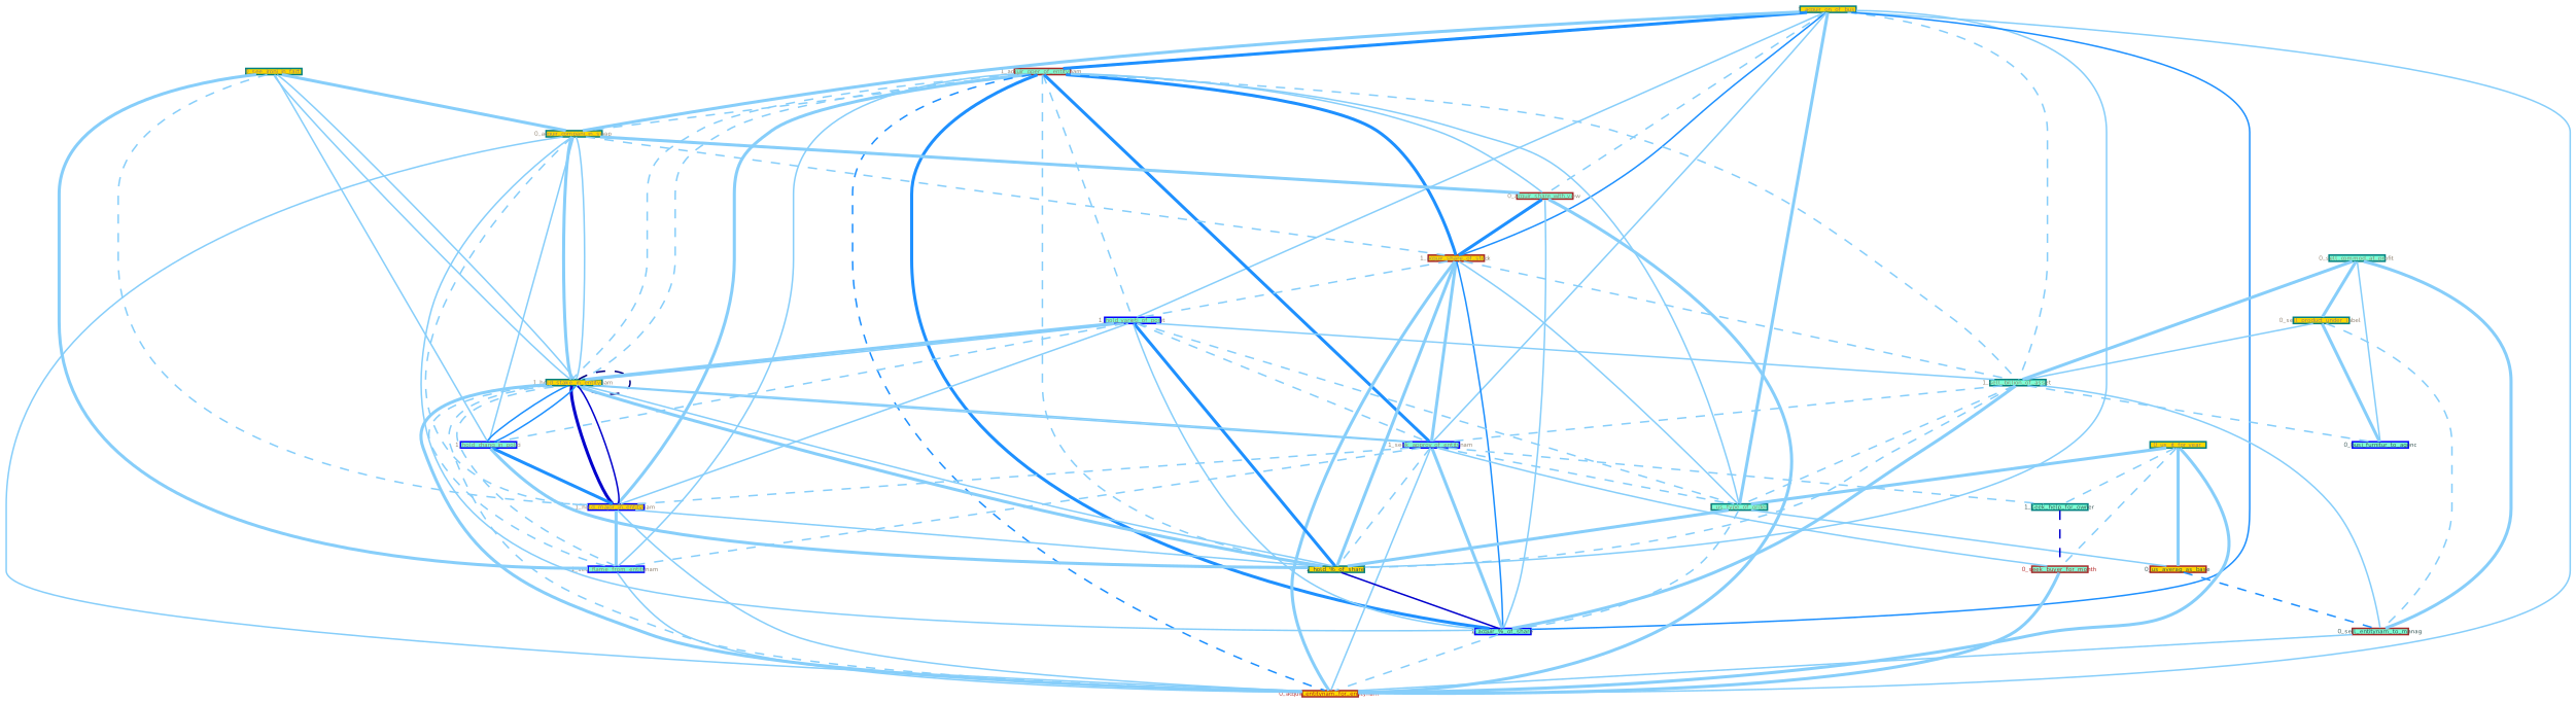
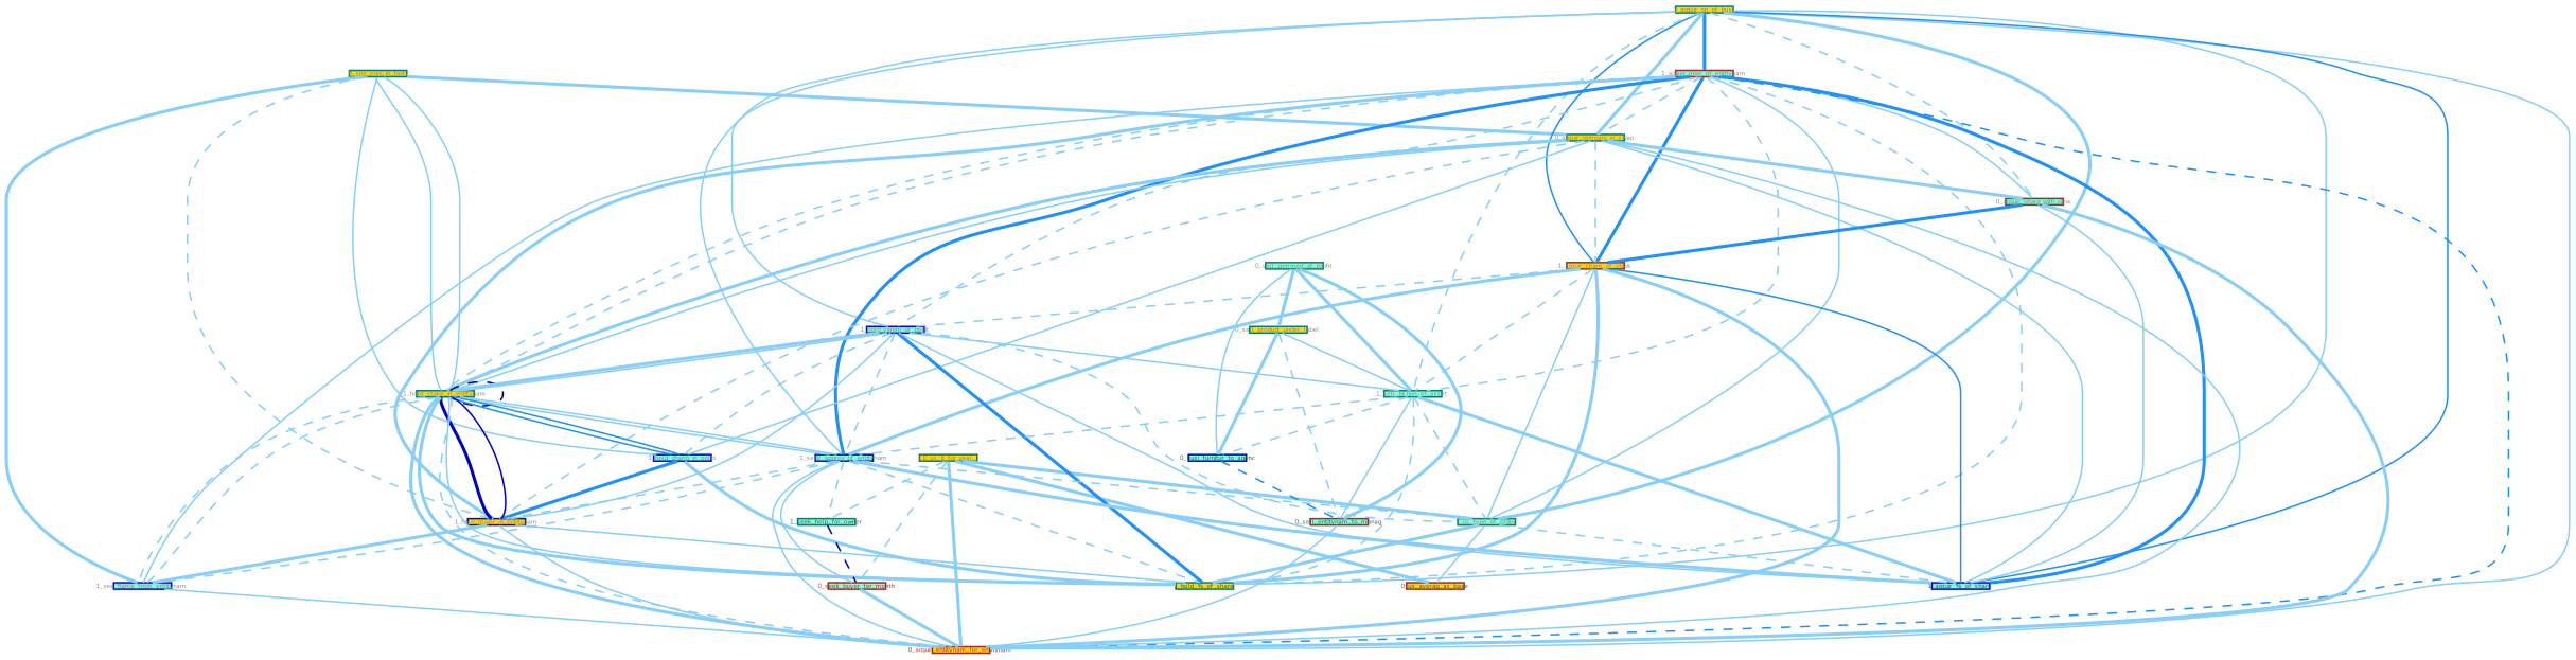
  graph {
    fontname=Nunito
    node [color=teal fillcolor=aquamarine fixedsize=true fontcolor="#8b7d6b" fontname=Nunito fontsize=4 shape=polygon style=filled]
    edge [color="#87cefa" fontname=Nunito style=solid w=1]
    "0_see_ironi_in_fact " [fillcolor=gold height=.06 width=.5]
    "1_acquir_on_of_busi " [fillcolor=gold height=.06 width=.5]
    "0_sell_commod_at_profit " [height=.06 width=.5]
    "1_acquir_oper_of_entitynam " [color=brown height=.06 width=.5]
    "0_acquir_compani_in_swap " [fillcolor=gold height=.06 width=.5]
    "0_acquir_share_with_view " [color=brown height=.06 width=.5]
    "1_hold_stake_in_entitynam " [fillcolor=gold height=.06 width=.5]
    "0_sell_product_under_label " [fillcolor=gold height=.06 width=.5]
    "1_acquir_share_of_stock " [color=brown fillcolor=gold height=.06 width=.5]
    "0_us_it_for_year " [fillcolor=gold height=.06 width=.5]
    "1_hold_varieti_of_posit " [color=blue height=.06 width=.5]
    "1_sell_billion_of_asset " [height=.06 width=.5]
    "1_hold_chang_in_polici " [color=blue height=.06 width=.5]
    "1_seek_approv_of_entitynam " [color=blue height=.06 width=.5]
    "1_hold_major_in_entitynam " [color=blue fillcolor=gold height=.06 width=.5]
    "1_us_type_of_order " [height=.06 width=.5]
    "1_see_flame_from_entitynam " [color=blue height=.06 width=.5]
    "0_seek_buyer_for_month " [color=brown fontcolor="#b22222" height=.06 width=.5]
    "0_acquir_entitynam_for_entitynam " [color=brown fillcolor=gold fontcolor="#b22222" height=.06 width=.5]
    "1_hold_%_of_share " [fillcolor=gold fontcolor="#2f4f4f" height=.06 width=.5]
    "1_acquir_%_of_share " [color=blue fontcolor="#2f4f4f" height=.06 width=.5]
    n22 [color=blue fontcolor="#2f4f4f" height=.06 label="0_busi_furnitur_to_agenc" width=.5]
    "0_sell_entitynam_to_manag " [color=brown fontcolor="#2f4f4f" height=.06 width=.5]
    "1_seek_help_for_owner " [fontcolor="#2f4f4f" height=.06 width=.5]
    "0_us_averag_as_base " [color=brown fillcolor=gold fontcolor="#2f4f4f" height=.06 width=.5]
    subgraph sub_1 {
      "0_see_ironi_in_fact "
      "1_acquir_on_of_busi "
      "0_sell_commod_at_profit "
      "1_acquir_oper_of_entitynam "
      "0_acquir_compani_in_swap "
      "0_acquir_share_with_view "
      "1_hold_stake_in_entitynam "
      "0_sell_product_under_label "
      "1_acquir_share_of_stock "
      "0_us_it_for_year "
      "1_hold_varieti_of_posit "
      "1_sell_billion_of_asset "
      "1_hold_chang_in_polici "
      "1_seek_approv_of_entitynam "
      "1_hold_major_in_entitynam "
      "1_us_type_of_order "
      "1_see_flame_from_entitynam "
    }
    subgraph sub_2 {
      "0_seek_buyer_for_month "
      "0_acquir_entitynam_for_entitynam "
    }
    "0_see_ironi_in_fact " -- "0_acquir_compani_in_swap " [style=bold]
    "0_see_ironi_in_fact " -- "1_hold_stake_in_entitynam "
    "0_see_ironi_in_fact " -- "1_hold_stake_in_entitynam "
    "0_see_ironi_in_fact " -- "1_hold_chang_in_polici "
    "0_see_ironi_in_fact " -- "1_hold_major_in_entitynam " [style=dashed]
    "0_see_ironi_in_fact " -- "1_see_flame_from_entitynam " [style=bold]
    "1_acquir_on_of_busi " -- "1_acquir_oper_of_entitynam " [color="#1e90ff" style=bold w=2]
    "1_acquir_on_of_busi " -- "0_acquir_compani_in_swap " [style=bold]
    "1_acquir_on_of_busi " -- "0_acquir_share_with_view " [style=dashed]
    "1_acquir_on_of_busi " -- "1_acquir_share_of_stock " [color="#1e90ff" w=2]
    "1_acquir_on_of_busi " -- "1_hold_varieti_of_posit "
    "1_acquir_on_of_busi " -- "1_sell_billion_of_asset " [style=dashed]
    "1_acquir_on_of_busi " -- "1_seek_approv_of_entitynam "
    "1_acquir_on_of_busi " -- "1_us_type_of_order " [style=bold]
    "1_acquir_on_of_busi " -- "0_acquir_entitynam_for_entitynam "
    "1_acquir_on_of_busi " -- "1_hold_%_of_share "
    "1_acquir_on_of_busi " -- "1_acquir_%_of_share " [color="#1e90ff" w=2]
    "0_sell_commod_at_profit " -- "0_sell_product_under_label " [style=bold]
    "0_sell_commod_at_profit " -- "1_sell_billion_of_asset " [style=bold]
    "0_sell_commod_at_profit " -- n22
    "0_sell_commod_at_profit " -- "0_sell_entitynam_to_manag " [style=bold]
    "1_acquir_oper_of_entitynam " -- "0_acquir_compani_in_swap " [style=dashed]
    "1_acquir_oper_of_entitynam " -- "0_acquir_share_with_view "
    "1_acquir_oper_of_entitynam " -- "1_hold_stake_in_entitynam " [style=dashed]
    "1_acquir_oper_of_entitynam " -- "1_hold_stake_in_entitynam " [style=dashed]
    "1_acquir_oper_of_entitynam " -- "1_acquir_share_of_stock " [color="#1e90ff" style=bold w=2]
    "1_acquir_oper_of_entitynam " -- "1_hold_varieti_of_posit " [style=dashed]
    "1_acquir_oper_of_entitynam " -- "1_sell_billion_of_asset " [style=dashed]
    "1_acquir_oper_of_entitynam " -- "1_seek_approv_of_entitynam " [color="#1e90ff" style=bold w=2]
    "1_acquir_oper_of_entitynam " -- "1_hold_major_in_entitynam " [style=bold]
    "1_acquir_oper_of_entitynam " -- "1_us_type_of_order "
    "1_acquir_oper_of_entitynam " -- "1_see_flame_from_entitynam "
    "1_acquir_oper_of_entitynam " -- "0_acquir_entitynam_for_entitynam " [color="#1e90ff" style=dashed w=2]
    "1_acquir_oper_of_entitynam " -- "1_hold_%_of_share " [style=dashed]
    "1_acquir_oper_of_entitynam " -- "1_acquir_%_of_share " [color="#1e90ff" style=bold w=2]
    "0_acquir_compani_in_swap " -- "0_acquir_share_with_view " [style=bold]
    "0_acquir_compani_in_swap " -- "1_hold_stake_in_entitynam " [style=bold]
    "0_acquir_compani_in_swap " -- "1_hold_stake_in_entitynam "
    "0_acquir_compani_in_swap " -- "1_acquir_share_of_stock " [style=dashed]
    "0_acquir_compani_in_swap " -- "1_hold_chang_in_polici "
    "0_acquir_compani_in_swap " -- "1_hold_major_in_entitynam " [style=dashed]
    "0_acquir_compani_in_swap " -- "0_acquir_entitynam_for_entitynam "
    "0_acquir_compani_in_swap " -- "1_acquir_%_of_share "
    "0_acquir_share_with_view " -- "1_acquir_share_of_stock " [color="#1e90ff" style=bold w=2]
    "0_acquir_share_with_view " -- "0_acquir_entitynam_for_entitynam " [style=bold]
    "0_acquir_share_with_view " -- "1_acquir_%_of_share "
    "1_hold_stake_in_entitynam " -- "1_hold_stake_in_entitynam " [color="#000080" style=dashed w=4]
    "1_hold_stake_in_entitynam " -- "1_hold_varieti_of_posit "
    "1_hold_stake_in_entitynam " -- "1_hold_chang_in_polici " [color="#1e90ff" w=2]
    "1_hold_stake_in_entitynam " -- "1_seek_approv_of_entitynam "
    "1_hold_stake_in_entitynam " -- "1_hold_major_in_entitynam " [color="#0000cd" style=bold w=3]
    "1_hold_stake_in_entitynam " -- "1_see_flame_from_entitynam " [style=dashed]
    "1_hold_stake_in_entitynam " -- "0_acquir_entitynam_for_entitynam " [style=bold]
    "1_hold_stake_in_entitynam " -- "0_acquir_entitynam_for_entitynam " [style=dashed]
    "1_hold_stake_in_entitynam " -- "1_hold_%_of_share " [style=bold]
    "0_sell_product_under_label " -- "1_sell_billion_of_asset "
    "0_sell_product_under_label " -- n22 [style=bold]
    "0_sell_product_under_label " -- "0_sell_entitynam_to_manag " [style=dashed]
    "1_acquir_share_of_stock " -- "1_hold_varieti_of_posit " [style=dashed]
    "1_acquir_share_of_stock " -- "1_sell_billion_of_asset " [style=dashed]
    "1_acquir_share_of_stock " -- "1_seek_approv_of_entitynam " [style=bold]
    "1_acquir_share_of_stock " -- "1_us_type_of_order "
    "1_acquir_share_of_stock " -- "0_acquir_entitynam_for_entitynam " [style=bold]
    "1_acquir_share_of_stock " -- "1_hold_%_of_share " [style=bold]
    "1_acquir_share_of_stock " -- "1_acquir_%_of_share " [color="#1e90ff" w=2]
    "0_us_it_for_year " -- "1_us_type_of_order " [style=bold]
    "0_us_it_for_year " -- "0_seek_buyer_for_month " [style=dashed]
    "0_us_it_for_year " -- "0_acquir_entitynam_for_entitynam " [style=bold]
    "0_us_it_for_year " -- "1_seek_help_for_owner " [style=dashed]
    "0_us_it_for_year " -- "0_us_averag_as_base " [style=bold]
    "1_hold_varieti_of_posit " -- "1_hold_stake_in_entitynam " [style=bold]
    "1_hold_varieti_of_posit " -- "1_sell_billion_of_asset "
    "1_hold_varieti_of_posit " -- "1_hold_chang_in_polici " [style=dashed]
    "1_hold_varieti_of_posit " -- "1_seek_approv_of_entitynam " [style=dashed]
    "1_hold_varieti_of_posit " -- "1_hold_major_in_entitynam "
    "1_hold_varieti_of_posit " -- "1_us_type_of_order " [style=dashed]
    "1_hold_varieti_of_posit " -- "1_hold_%_of_share " [color="#1e90ff" style=bold w=2]
    "1_hold_varieti_of_posit " -- "1_acquir_%_of_share "
    "1_sell_billion_of_asset " -- "1_seek_approv_of_entitynam " [style=dashed]
    "1_sell_billion_of_asset " -- "1_us_type_of_order " [style=dashed]
    "1_sell_billion_of_asset " -- "1_hold_%_of_share " [style=dashed]
    "1_sell_billion_of_asset " -- "1_acquir_%_of_share " [style=bold]
    "1_sell_billion_of_asset " -- n22 [style=dashed]
    "1_sell_billion_of_asset " -- "0_sell_entitynam_to_manag "
    "1_hold_chang_in_polici " -- "1_hold_stake_in_entitynam " [color="#1e90ff" w=2]
    "1_hold_chang_in_polici " -- "1_hold_major_in_entitynam " [color="#1e90ff" style=bold w=2]
    "1_hold_chang_in_polici " -- "1_hold_%_of_share " [style=bold]
    "1_seek_approv_of_entitynam " -- "1_hold_stake_in_entitynam "
    "1_seek_approv_of_entitynam " -- "1_hold_major_in_entitynam " [style=dashed]
    "1_seek_approv_of_entitynam " -- "1_us_type_of_order " [style=dashed]
    "1_seek_approv_of_entitynam " -- "1_see_flame_from_entitynam " [style=dashed]
    "1_seek_approv_of_entitynam " -- "0_seek_buyer_for_month "
    "1_seek_approv_of_entitynam " -- "0_acquir_entitynam_for_entitynam "
    "1_seek_approv_of_entitynam " -- "1_hold_%_of_share " [style=dashed]
    "1_seek_approv_of_entitynam " -- "1_acquir_%_of_share " [style=bold]
    "1_seek_approv_of_entitynam " -- "1_seek_help_for_owner " [style=dashed]
    "1_hold_major_in_entitynam " -- "1_hold_stake_in_entitynam " [color="#0000cd" w=3]
    "1_hold_major_in_entitynam " -- "1_see_flame_from_entitynam " [style=bold]
    "1_hold_major_in_entitynam " -- "0_acquir_entitynam_for_entitynam "
    "1_hold_major_in_entitynam " -- "1_hold_%_of_share "
    "1_us_type_of_order " -- "1_hold_%_of_share " [style=bold]
    "1_us_type_of_order " -- "1_acquir_%_of_share " [style=dashed]
    "1_us_type_of_order " -- "0_us_averag_as_base "
    "1_see_flame_from_entitynam " -- "1_hold_stake_in_entitynam " [style=dashed]
    "1_see_flame_from_entitynam " -- "0_acquir_entitynam_for_entitynam "
    "0_seek_buyer_for_month " -- "0_acquir_entitynam_for_entitynam " [style=bold]
    "1_hold_%_of_share " -- "1_hold_stake_in_entitynam "
-   "1_hold_%_of_share " -- "1_acquir_%_of_share " [color="#0000cd" w=3]
-   "1_acquir_%_of_share " -- "0_acquir_entitynam_for_entitynam " [style=dashed]
-   "0_us_averag_as_base " -- "0_sell_entitynam_to_manag " [color="#1e90ff" style=dashed w=2]
+   n22 -- "0_sell_entitynam_to_manag " [color="#1e90ff" style=dashed w=2]
    "0_sell_entitynam_to_manag " -- "0_acquir_entitynam_for_entitynam "
    "1_seek_help_for_owner " -- "0_seek_buyer_for_month " [color="#0000cd" style=dashed w=2]
  }
